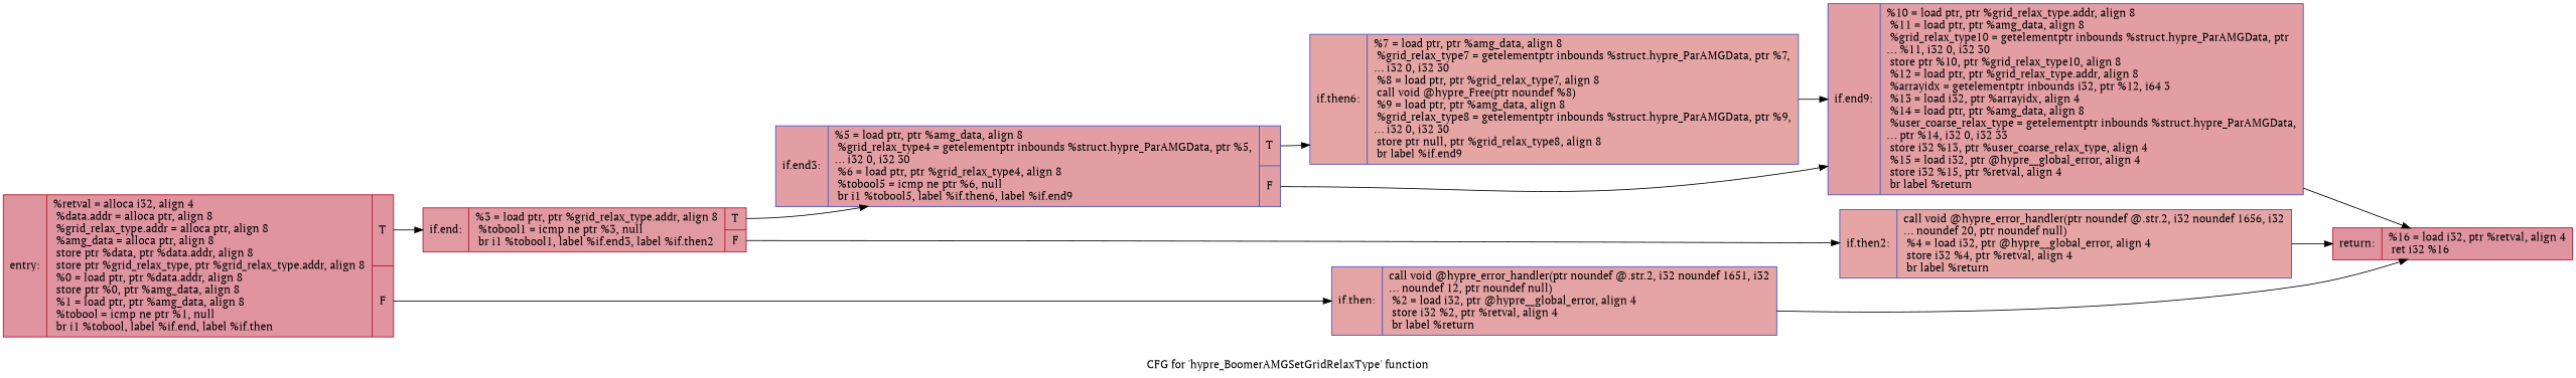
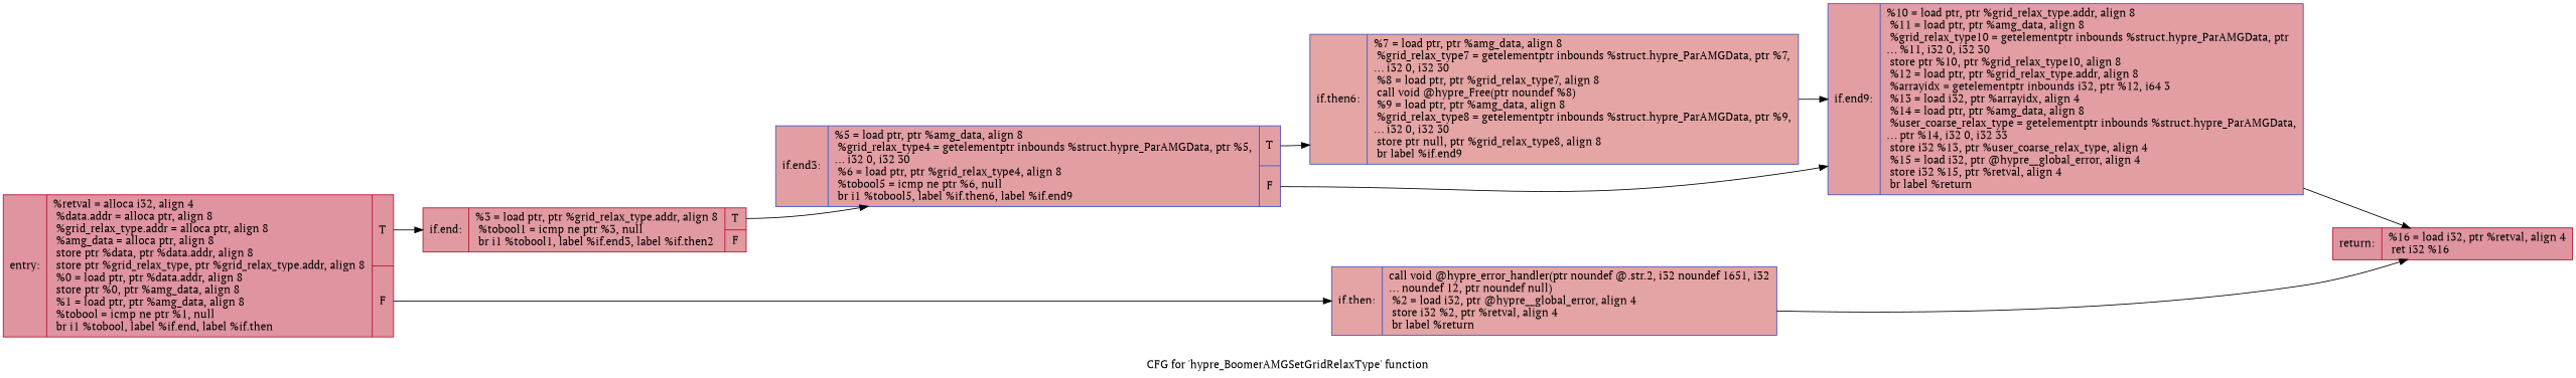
  digraph {
    label="CFG for 'hypre_BoomerAMGSetGridRelaxType' function"
    rankdir=LR
    fontname="PT Serif"
    node [color="#3d50c3ff" fillcolor="#b70d2870" fontname="PT Serif" shape=record style=filled]
    edge [fontname="PT Serif"]
    n1 [color="#b70d28ff" label="{entry:\l|  %retval = alloca i32, align 4\l  %data.addr = alloca ptr, align 8\l  %grid_relax_type.addr = alloca ptr, align 8\l  %amg_data = alloca ptr, align 8\l  store ptr %data, ptr %data.addr, align 8\l  store ptr %grid_relax_type, ptr %grid_relax_type.addr, align 8\l  %0 = load ptr, ptr %data.addr, align 8\l  store ptr %0, ptr %amg_data, align 8\l  %1 = load ptr, ptr %amg_data, align 8\l  %tobool = icmp ne ptr %1, null\l  br i1 %tobool, label %if.end, label %if.then\l|{<s0>T|<s1>F}}"]
    n2 [color="#b70d28ff" fillcolor="#bb1b2c70" label="{if.end:\l|  %3 = load ptr, ptr %grid_relax_type.addr, align 8\l  %tobool1 = icmp ne ptr %3, null\l  br i1 %tobool1, label %if.end3, label %if.then2\l|{<s0>T|<s1>F}}"]
    n3 [fillcolor="#c32e3170" label="{if.then:\l|  call void @hypre_error_handler(ptr noundef @.str.2, i32 noundef 1651, i32\l... noundef 12, ptr noundef null)\l  %2 = load i32, ptr @hypre__global_error, align 4\l  store i32 %2, ptr %retval, align 4\l  br label %return\l}"]
    n4 [fillcolor="#be242e70" label="{if.end3:\l|  %5 = load ptr, ptr %amg_data, align 8\l  %grid_relax_type4 = getelementptr inbounds %struct.hypre_ParAMGData, ptr %5,\l... i32 0, i32 30\l  %6 = load ptr, ptr %grid_relax_type4, align 8\l  %tobool5 = icmp ne ptr %6, null\l  br i1 %tobool5, label %if.then6, label %if.end9\l|{<s0>T|<s1>F}}"]
-   n5 [fillcolor="#c5333470" label="{if.then2:\l|  call void @hypre_error_handler(ptr noundef @.str.2, i32 noundef 1656, i32\l... noundef 20, ptr noundef null)\l  %4 = load i32, ptr @hypre__global_error, align 4\l  store i32 %4, ptr %retval, align 4\l  br label %return\l}"]
    n6 [color="#b70d28ff" label="{return:\l|  %16 = load i32, ptr %retval, align 4\l  ret i32 %16\l}"]
    n7 [fillcolor="#c5333470" label="{if.then6:\l|  %7 = load ptr, ptr %amg_data, align 8\l  %grid_relax_type7 = getelementptr inbounds %struct.hypre_ParAMGData, ptr %7,\l... i32 0, i32 30\l  %8 = load ptr, ptr %grid_relax_type7, align 8\l  call void @hypre_Free(ptr noundef %8)\l  %9 = load ptr, ptr %amg_data, align 8\l  %grid_relax_type8 = getelementptr inbounds %struct.hypre_ParAMGData, ptr %9,\l... i32 0, i32 30\l  store ptr null, ptr %grid_relax_type8, align 8\l  br label %if.end9\l}"]
    n8 [fillcolor="#be242e70" label="{if.end9:\l|  %10 = load ptr, ptr %grid_relax_type.addr, align 8\l  %11 = load ptr, ptr %amg_data, align 8\l  %grid_relax_type10 = getelementptr inbounds %struct.hypre_ParAMGData, ptr\l... %11, i32 0, i32 30\l  store ptr %10, ptr %grid_relax_type10, align 8\l  %12 = load ptr, ptr %grid_relax_type.addr, align 8\l  %arrayidx = getelementptr inbounds i32, ptr %12, i64 3\l  %13 = load i32, ptr %arrayidx, align 4\l  %14 = load ptr, ptr %amg_data, align 8\l  %user_coarse_relax_type = getelementptr inbounds %struct.hypre_ParAMGData,\l... ptr %14, i32 0, i32 33\l  store i32 %13, ptr %user_coarse_relax_type, align 4\l  %15 = load i32, ptr @hypre__global_error, align 4\l  store i32 %15, ptr %retval, align 4\l  br label %return\l}"]
    n1 -> n2 [tailport=s0]
    n1 -> n3 [tailport=s1]
    n2 -> n4 [tailport=s0]
-   n2 -> n5 [tailport=s1]
    n3 -> n6
    n4 -> n7 [tailport=s0]
    n4 -> n8 [tailport=s1]
-   n5 -> n6
    n7 -> n8
    n8 -> n6
  }
